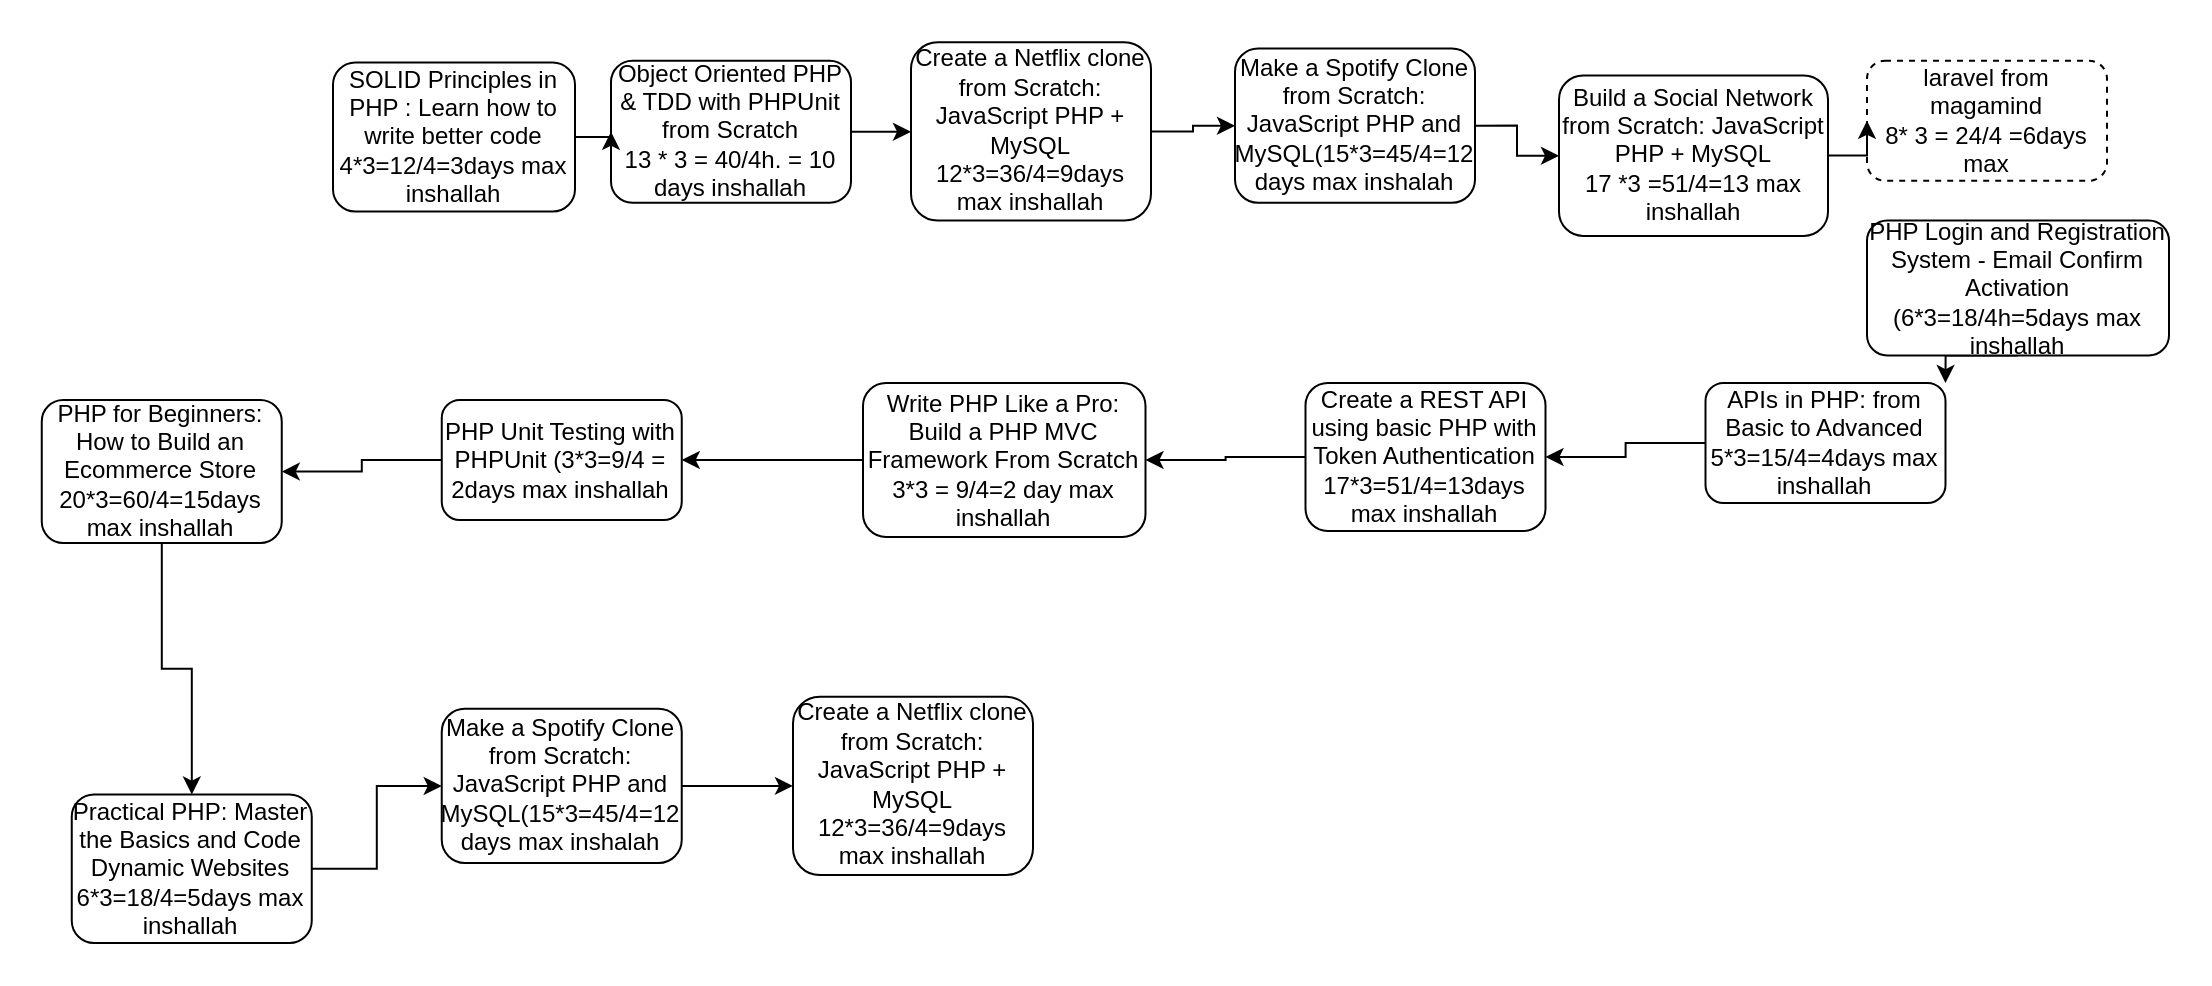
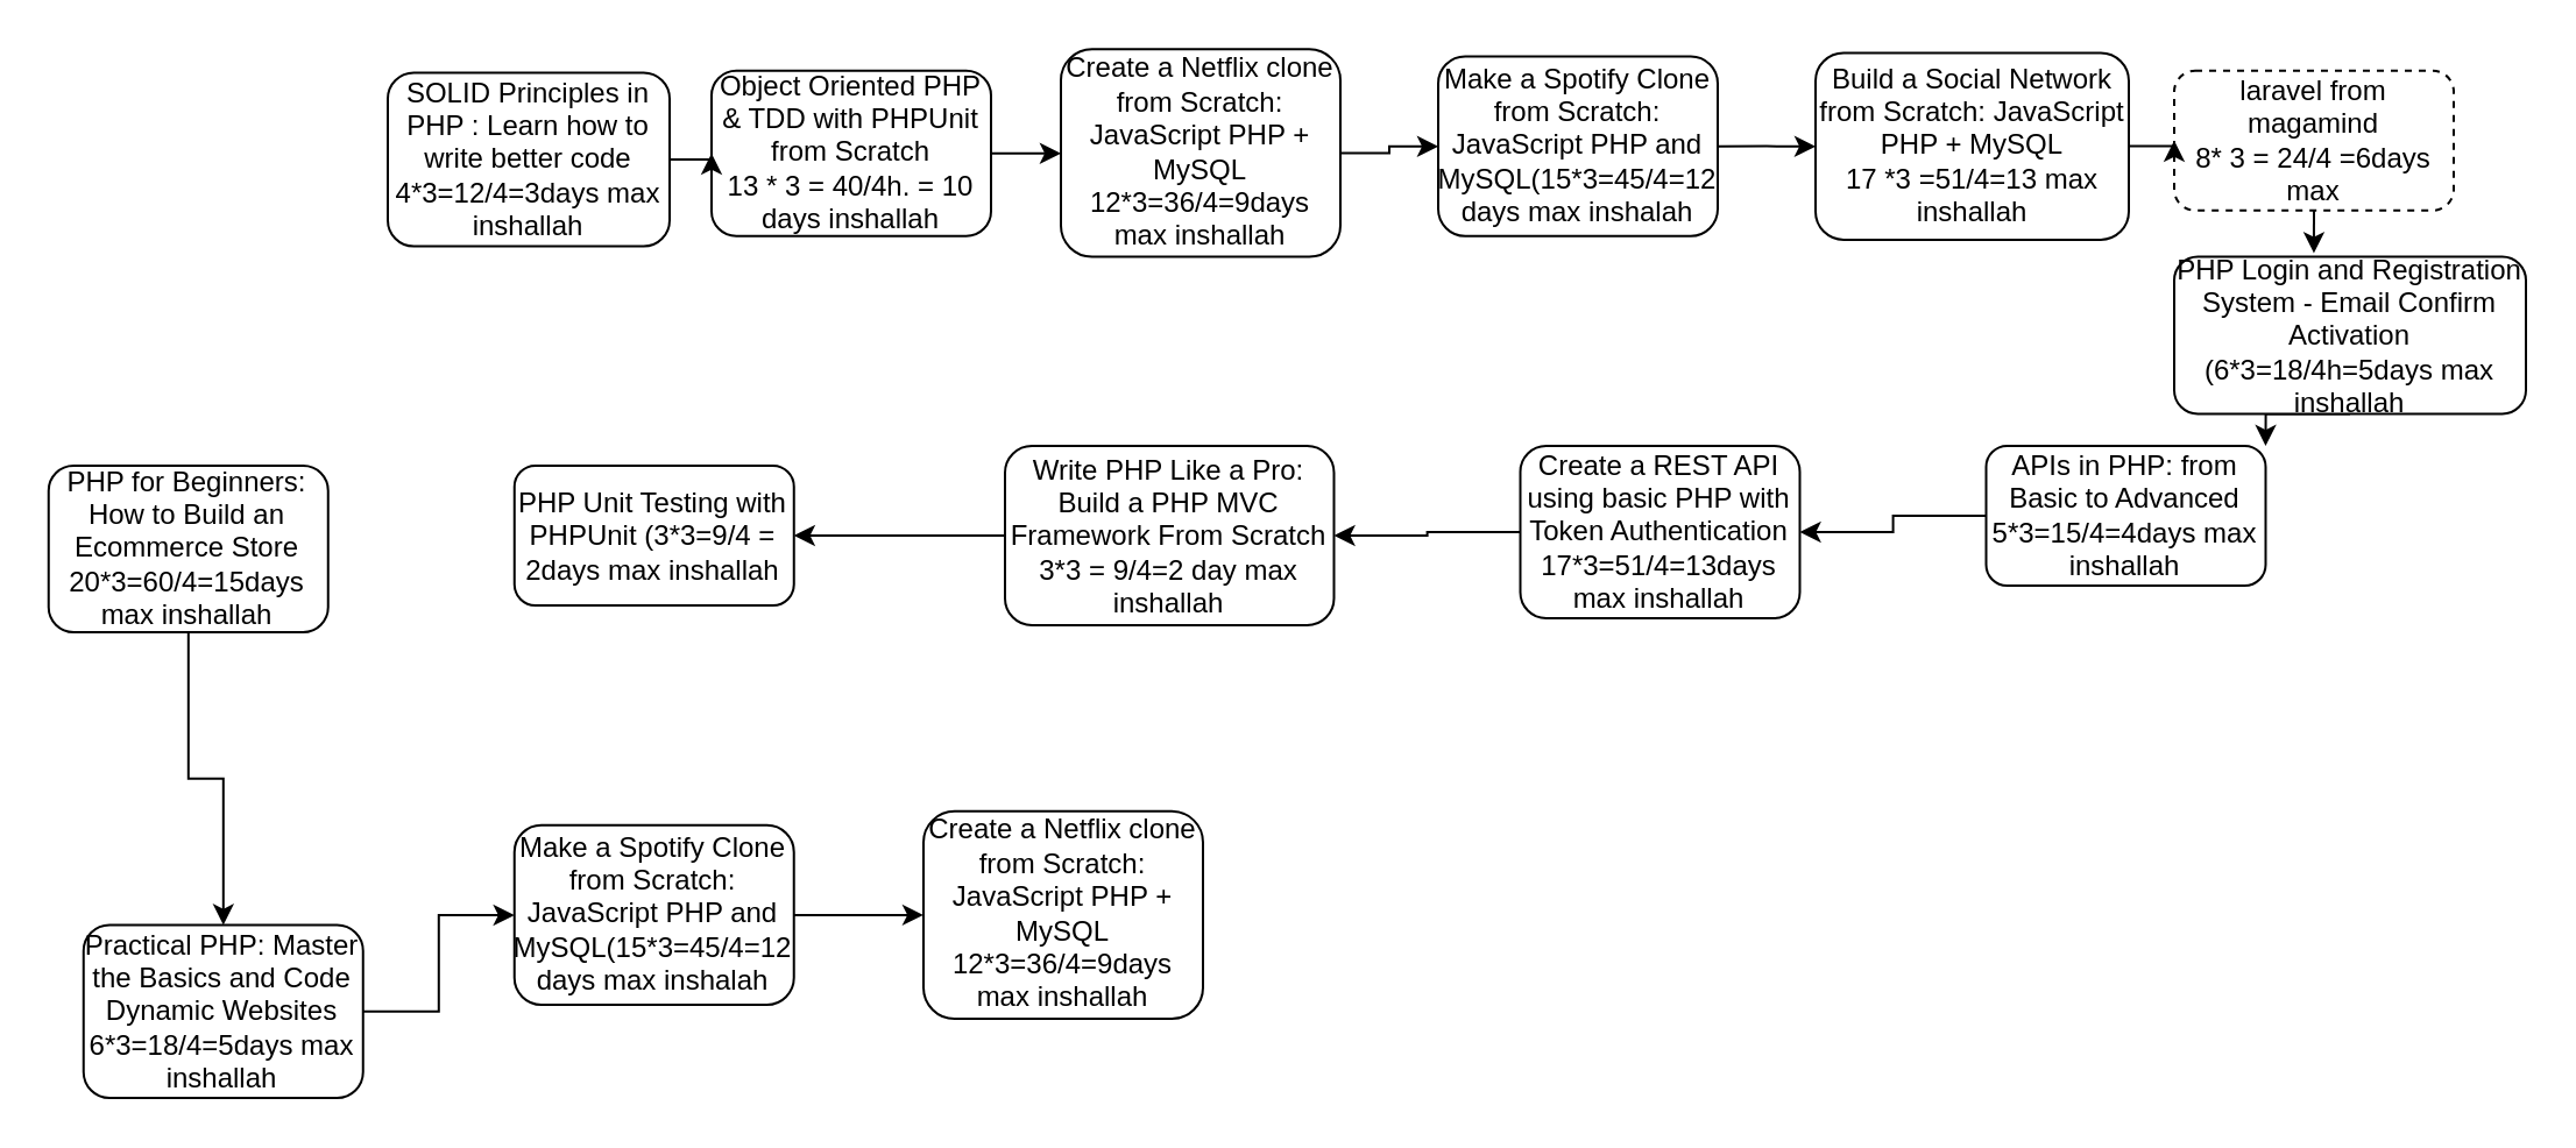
  <mxCell id="0" />
  <mxCell id="1" parent="0" />
  <mxCell id="2" style="edgeStyle=orthogonalEdgeStyle;rounded=0;orthogonalLoop=1;jettySize=auto;html=1;exitX=1;exitY=0.5;exitDx=0;exitDy=0;entryX=0;entryY=0.5;entryDx=0;entryDy=0;" edge="1" parent="1" source="3" target="28"><mxGeometry relative="1" as="geometry" /></mxCell>
  <mxCell id="3" value="&lt;div&gt;Object Oriented PHP &amp;amp; TDD with PHPUnit from Scratch&lt;/div&gt;&lt;div&gt;13 * 3 = 40/4h. = 10 days inshallah&lt;/div&gt;" style="rounded=1;whiteSpace=wrap;html=1;" vertex="1" parent="1"><mxGeometry x="305" y="29.88" width="120" height="71" as="geometry" /></mxCell>
+ <mxCell id="4" style="edgeStyle=orthogonalEdgeStyle;rounded=0;orthogonalLoop=1;jettySize=auto;html=1;exitX=0.5;exitY=1;exitDx=0;exitDy=0;entryX=0.397;entryY=-0.023;entryDx=0;entryDy=0;entryPerimeter=0;" edge="1" parent="1" source="5" target="7"><mxGeometry relative="1" as="geometry" /></mxCell>
  <mxCell id="5" value="laravel from magamind&lt;br&gt;8* 3 = 24/4 =6days max" style="whiteSpace=wrap;html=1;rounded=1;dashed=1;" vertex="1" parent="1"><mxGeometry x="933" y="29.88" width="120" height="60" as="geometry" /></mxCell>
  <mxCell id="6" style="edgeStyle=orthogonalEdgeStyle;rounded=0;orthogonalLoop=1;jettySize=auto;html=1;exitX=0.5;exitY=1;exitDx=0;exitDy=0;entryX=1;entryY=0;entryDx=0;entryDy=0;" edge="1" parent="1" source="7" target="11"><mxGeometry relative="1" as="geometry" /></mxCell>
  <mxCell id="7" value="&lt;div&gt;PHP Login and Registration System - Email Confirm Activation (6*3=18/4h=5days max&lt;/div&gt;&lt;div&gt;inshallah&lt;/div&gt;" style="whiteSpace=wrap;html=1;rounded=1;" vertex="1" parent="1"><mxGeometry x="933" y="109.75" width="151" height="67.5" as="geometry" /></mxCell>
  <mxCell id="8" style="edgeStyle=orthogonalEdgeStyle;rounded=0;orthogonalLoop=1;jettySize=auto;html=1;exitX=1;exitY=0.5;exitDx=0;exitDy=0;entryX=0;entryY=0.5;entryDx=0;entryDy=0;" edge="1" parent="1" source="9" target="5"><mxGeometry relative="1" as="geometry" /></mxCell>
- <mxCell id="9" value="&lt;div&gt;Build a Social Network from Scratch: JavaScript PHP + MySQL&lt;/div&gt;&lt;div&gt;17 *3 =51/4=13 max inshallah&lt;/div&gt;" style="whiteSpace=wrap;html=1;rounded=1;" vertex="1" parent="1"><mxGeometry x="779" y="37.19" width="134.5" height="80.25" as="geometry" /></mxCell>
+ <mxCell id="9" value="&lt;div&gt;Build a Social Network from Scratch: JavaScript PHP + MySQL&lt;/div&gt;&lt;div&gt;17 *3 =51/4=13 max inshallah&lt;/div&gt;" style="whiteSpace=wrap;html=1;rounded=1;" vertex="1" parent="1"><mxGeometry x="779" y="22.19" width="134.5" height="80.25" as="geometry" /></mxCell>
  <mxCell id="10" value="" style="edgeStyle=orthogonalEdgeStyle;rounded=0;orthogonalLoop=1;jettySize=auto;html=1;" edge="1" parent="1" source="11" target="13"><mxGeometry relative="1" as="geometry" /></mxCell>
  <mxCell id="11" value="&lt;div&gt;APIs in PHP: from Basic to Advanced&lt;/div&gt;&lt;div&gt;5*3=15/4=4days max inshallah&lt;/div&gt;" style="whiteSpace=wrap;html=1;rounded=1;" vertex="1" parent="1"><mxGeometry x="852.25" y="191.005" width="120" height="60" as="geometry" /></mxCell>
  <mxCell id="12" value="" style="edgeStyle=orthogonalEdgeStyle;rounded=0;orthogonalLoop=1;jettySize=auto;html=1;" edge="1" parent="1" source="13" target="15"><mxGeometry relative="1" as="geometry" /></mxCell>
  <mxCell id="13" value="&lt;div&gt;Create a REST API using basic PHP with Token Authentication&lt;/div&gt;&lt;div&gt;17*3=51/4=13days max inshallah&lt;/div&gt;" style="whiteSpace=wrap;html=1;rounded=1;" vertex="1" parent="1"><mxGeometry x="652.25" y="191.01" width="120" height="74" as="geometry" /></mxCell>
  <mxCell id="14" value="" style="edgeStyle=orthogonalEdgeStyle;rounded=0;orthogonalLoop=1;jettySize=auto;html=1;" edge="1" parent="1" source="15" target="17"><mxGeometry relative="1" as="geometry" /></mxCell>
  <mxCell id="15" value="&lt;div&gt;Write PHP Like a Pro: Build a PHP MVC Framework From Scratch&lt;/div&gt;&lt;div&gt;3*3 = 9/4=2 day max inshallah&lt;/div&gt;" style="whiteSpace=wrap;html=1;rounded=1;" vertex="1" parent="1"><mxGeometry x="431" y="191.01" width="141.25" height="76.99" as="geometry" /></mxCell>
- <mxCell id="16" value="" style="edgeStyle=orthogonalEdgeStyle;rounded=0;orthogonalLoop=1;jettySize=auto;html=1;" edge="1" parent="1" source="17" target="19"><mxGeometry relative="1" as="geometry" /></mxCell>
  <mxCell id="17" value="PHP Unit Testing with PHPUnit (3*3=9/4 = 2days max inshallah" style="whiteSpace=wrap;html=1;rounded=1;" vertex="1" parent="1"><mxGeometry x="220.375" y="199.505" width="120" height="60" as="geometry" /></mxCell>
  <mxCell id="18" value="" style="edgeStyle=orthogonalEdgeStyle;rounded=0;orthogonalLoop=1;jettySize=auto;html=1;" edge="1" parent="1" source="19" target="21"><mxGeometry relative="1" as="geometry" /></mxCell>
  <mxCell id="19" value="&lt;div&gt;PHP for Beginners: How to Build an Ecommerce Store&lt;/div&gt;&lt;div&gt;20*3=60/4=15days max inshallah&lt;/div&gt;" style="whiteSpace=wrap;html=1;rounded=1;" vertex="1" parent="1"><mxGeometry x="20.38" y="199.51" width="120" height="71.5" as="geometry" /></mxCell>
  <mxCell id="20" value="" style="edgeStyle=orthogonalEdgeStyle;rounded=0;orthogonalLoop=1;jettySize=auto;html=1;" edge="1" parent="1" source="21" target="23"><mxGeometry relative="1" as="geometry" /></mxCell>
  <mxCell id="21" value="Practical PHP: Master the Basics and Code Dynamic Websites&lt;br&gt;6*3=18/4=5days max inshallah" style="whiteSpace=wrap;html=1;rounded=1;" vertex="1" parent="1"><mxGeometry x="35.38" y="396.76" width="120" height="74.24" as="geometry" /></mxCell>
  <mxCell id="22" value="" style="edgeStyle=orthogonalEdgeStyle;rounded=0;orthogonalLoop=1;jettySize=auto;html=1;" edge="1" parent="1" source="23" target="26"><mxGeometry relative="1" as="geometry" /></mxCell>
  <mxCell id="23" value="Make a Spotify Clone from Scratch: JavaScript PHP and MySQL(15*3=45/4=12 days max inshalah" style="whiteSpace=wrap;html=1;rounded=1;" vertex="1" parent="1"><mxGeometry x="220.37" y="353.88" width="120" height="77.12" as="geometry" /></mxCell>
  <mxCell id="24" style="edgeStyle=orthogonalEdgeStyle;rounded=0;orthogonalLoop=1;jettySize=auto;html=1;exitX=1;exitY=0.5;exitDx=0;exitDy=0;entryX=0;entryY=0.5;entryDx=0;entryDy=0;" edge="1" parent="1" source="25" target="3"><mxGeometry relative="1" as="geometry" /></mxCell>
  <mxCell id="25" value="&lt;div&gt;SOLID Principles in PHP : Learn how to write better code&lt;/div&gt;&lt;div&gt;4*3=12/4=3days max inshallah&lt;/div&gt;" style="whiteSpace=wrap;html=1;rounded=1;" vertex="1" parent="1"><mxGeometry x="166" y="30.75" width="121" height="74.56" as="geometry" /></mxCell>
  <mxCell id="26" value="&lt;div&gt;Create a Netflix clone from Scratch: JavaScript PHP + MySQL&lt;/div&gt;&lt;div&gt;12*3=36/4=9days max inshallah&lt;/div&gt;" style="whiteSpace=wrap;html=1;rounded=1;" vertex="1" parent="1"><mxGeometry x="396" y="347.88" width="120" height="89.12" as="geometry" /></mxCell>
  <mxCell id="27" style="edgeStyle=orthogonalEdgeStyle;rounded=0;orthogonalLoop=1;jettySize=auto;html=1;exitX=1;exitY=0.5;exitDx=0;exitDy=0;" edge="1" parent="1" source="28" target="30"><mxGeometry relative="1" as="geometry" /></mxCell>
  <mxCell id="28" value="&lt;div&gt;Create a Netflix clone from Scratch: JavaScript PHP + MySQL&lt;/div&gt;&lt;div&gt;12*3=36/4=9days max inshallah&lt;/div&gt;" style="whiteSpace=wrap;html=1;rounded=1;" vertex="1" parent="1"><mxGeometry x="455" y="20.63" width="120" height="89.12" as="geometry" /></mxCell>
  <mxCell id="29" style="edgeStyle=orthogonalEdgeStyle;rounded=0;orthogonalLoop=1;jettySize=auto;html=1;exitX=1;exitY=0.5;exitDx=0;exitDy=0;" edge="1" parent="1" source="30" target="9"><mxGeometry relative="1" as="geometry" /></mxCell>
  <mxCell id="30" value="Make a Spotify Clone from Scratch: JavaScript PHP and MySQL(15*3=45/4=12 days max inshalah" style="whiteSpace=wrap;html=1;rounded=1;" vertex="1" parent="1"><mxGeometry x="617" y="23.76" width="120" height="77.12" as="geometry" /></mxCell>
